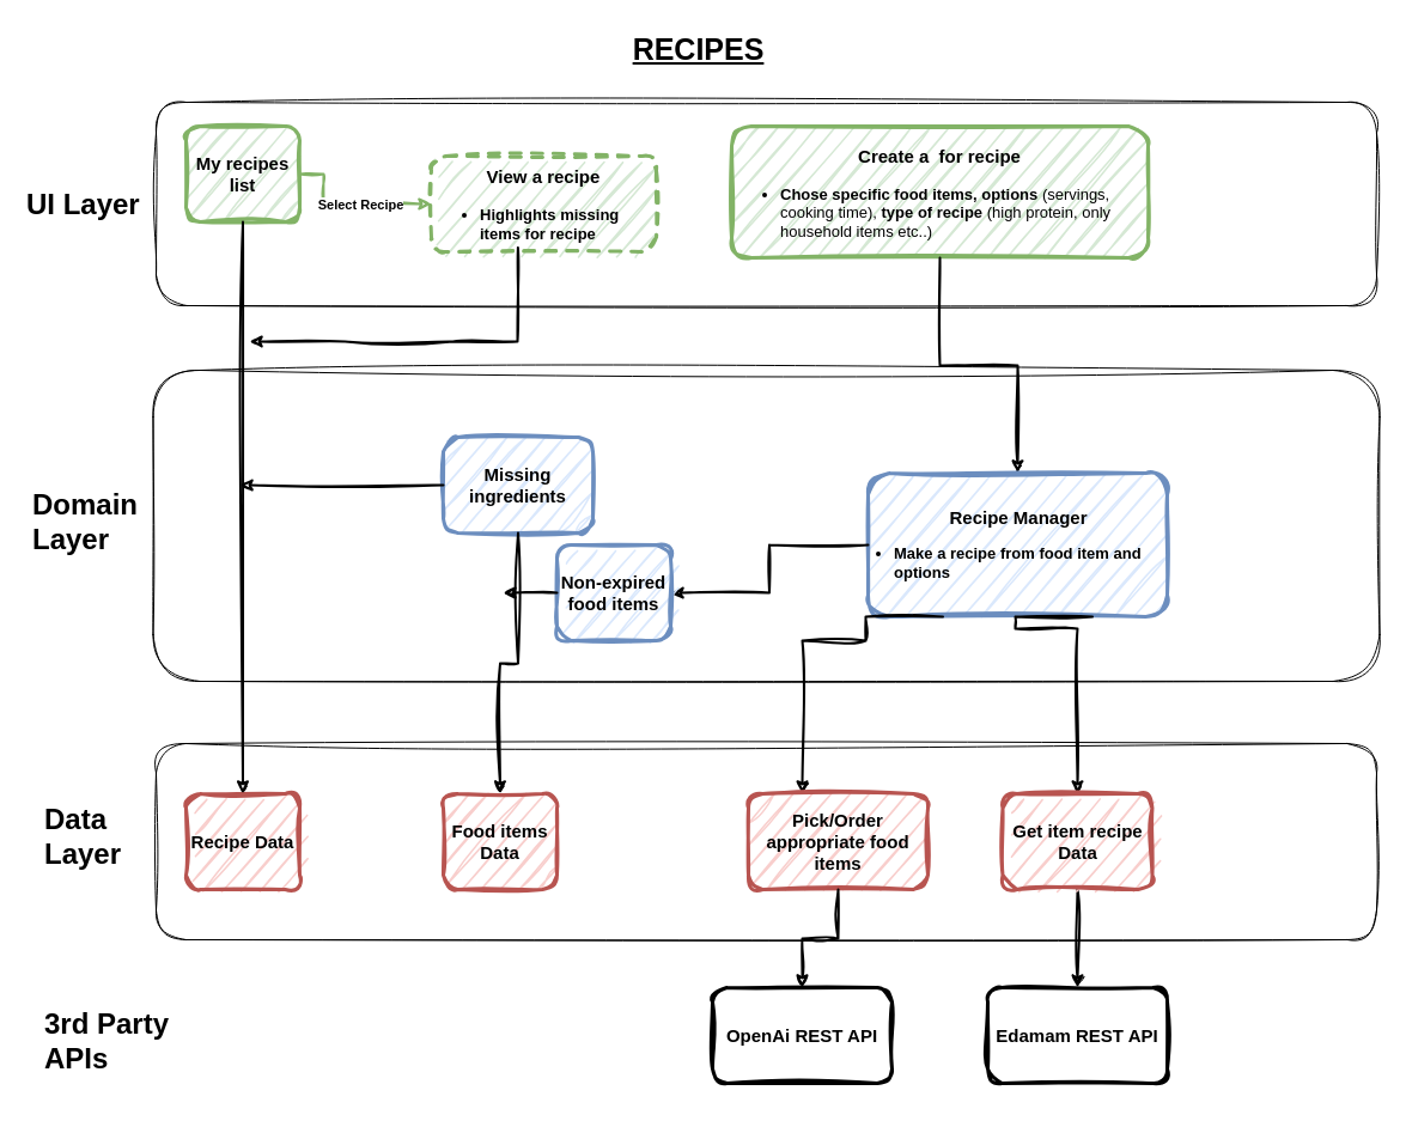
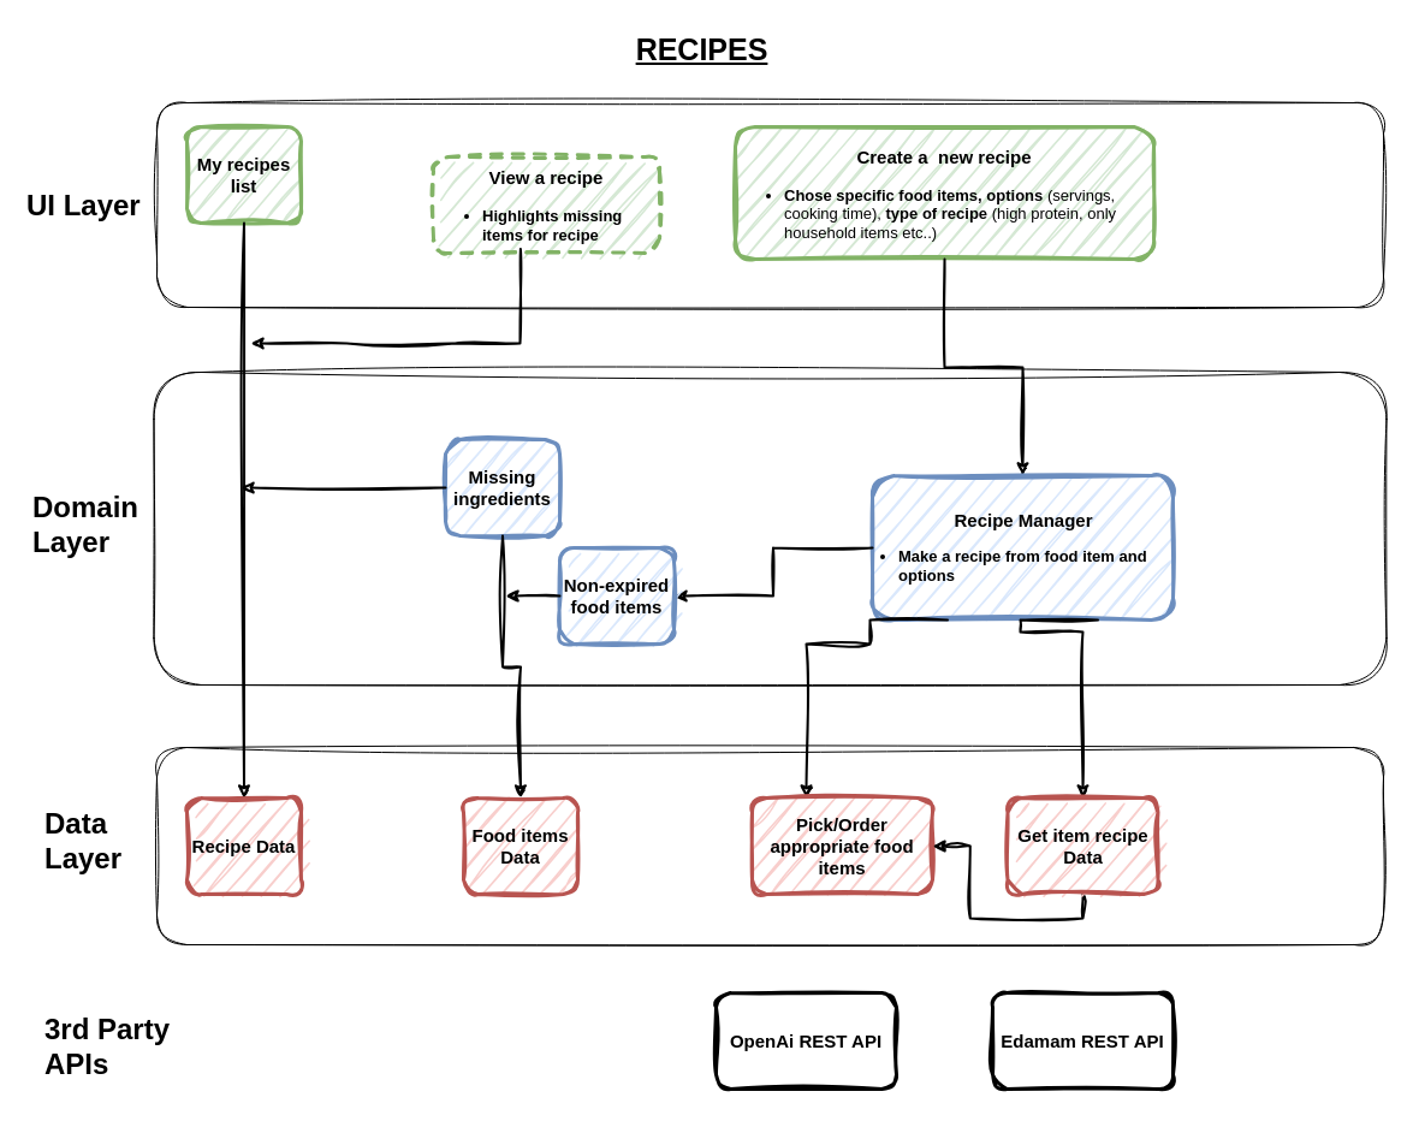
  <mxCell id="0" />
  <mxCell id="1" parent="0" />
  <mxCell id="2" value="" style="rounded=1;whiteSpace=wrap;html=1;sketch=1;curveFitting=1;jiggle=2;" vertex="1" parent="1"><mxGeometry x="130" y="85" width="1020" height="170" as="geometry" /></mxCell>
  <mxCell id="3" value="&lt;h1 style=&quot;margin-top: 0px;&quot;&gt;&lt;font&gt;UI Layer&lt;/font&gt;&lt;/h1&gt;" style="text;html=1;whiteSpace=wrap;overflow=hidden;rounded=0;sketch=1;curveFitting=1;jiggle=2;fontFamily=Helvetica;" vertex="1" parent="1"><mxGeometry x="20" y="150" width="160" height="40" as="geometry" /></mxCell>
  <mxCell id="4" value="" style="rounded=1;whiteSpace=wrap;html=1;sketch=1;curveFitting=1;jiggle=2;" vertex="1" parent="1"><mxGeometry x="127.5" y="309" width="1025" height="260" as="geometry" /></mxCell>
  <mxCell id="5" value="&lt;h1 style=&quot;margin-top: 0px;&quot;&gt;Domain Layer&lt;/h1&gt;" style="text;html=1;whiteSpace=wrap;overflow=hidden;rounded=0;" vertex="1" parent="1"><mxGeometry x="25" y="401" width="160" height="76" as="geometry" /></mxCell>
  <mxCell id="6" value="" style="rounded=1;whiteSpace=wrap;html=1;sketch=1;curveFitting=1;jiggle=2;" vertex="1" parent="1"><mxGeometry x="130" y="621" width="1020" height="164" as="geometry" /></mxCell>
  <mxCell id="7" value="&lt;h1 style=&quot;margin-top: 0px;&quot;&gt;Data Layer&amp;nbsp;&lt;/h1&gt;" style="text;html=1;whiteSpace=wrap;overflow=hidden;rounded=0;" vertex="1" parent="1"><mxGeometry x="35" y="663.5" width="120" height="85" as="geometry" /></mxCell>
- <mxCell id="8" style="edgeStyle=orthogonalEdgeStyle;rounded=0;orthogonalLoop=1;jettySize=auto;html=1;entryX=0;entryY=0.5;entryDx=0;entryDy=0;strokeWidth=2;fillColor=#d5e8d4;strokeColor=#82b366;sketch=1;curveFitting=1;jiggle=2;" edge="1" parent="1" source="10" target="13"><mxGeometry relative="1" as="geometry"><Array as="points"><mxPoint x="270" y="145" /><mxPoint x="270" y="170" /></Array></mxGeometry></mxCell>
- <mxCell id="9" value="&lt;b&gt;Select Recipe&lt;/b&gt;" style="edgeLabel;html=1;align=center;verticalAlign=middle;resizable=0;points=[];" vertex="1" connectable="0" parent="8"><mxGeometry x="-0.289" relative="1" as="geometry"><mxPoint x="27" as="offset" /></mxGeometry></mxCell>
  <mxCell id="10" value="&lt;h3 style=&quot;font-size: 15px;&quot;&gt;My recipes list&lt;/h3&gt;" style="rounded=1;whiteSpace=wrap;html=1;fillColor=#d5e8d4;strokeColor=#82b366;fillStyle=hatch;strokeWidth=3;perimeterSpacing=0;sketch=1;curveFitting=1;jiggle=2;" vertex="1" parent="1"><mxGeometry x="155" y="105" width="95" height="80" as="geometry" /></mxCell>
  <mxCell id="11" value="&lt;h3 style=&quot;font-size: 15px;&quot;&gt;Recipe Data&lt;/h3&gt;" style="rounded=1;whiteSpace=wrap;html=1;fillColor=#f8cecc;strokeColor=#b85450;fillStyle=hatch;strokeWidth=3;perimeterSpacing=0;sketch=1;curveFitting=1;jiggle=2;" vertex="1" parent="1"><mxGeometry x="155" y="663" width="95" height="80" as="geometry" /></mxCell>
  <mxCell id="12" value="" style="endArrow=classic;html=1;rounded=0;entryX=0.5;entryY=0;entryDx=0;entryDy=0;spacingTop=0;fontSize=1;horizontal=1;strokeWidth=2;endSize=6;startSize=5;jumpSize=6;sketch=1;curveFitting=1;jiggle=2;exitX=0.5;exitY=1;exitDx=0;exitDy=0;sourcePerimeterSpacing=0;" edge="1" parent="1" source="10" target="11"><mxGeometry width="50" height="50" relative="1" as="geometry"><mxPoint x="500" y="385" as="sourcePoint" /><mxPoint x="200" y="295" as="targetPoint" /><Array as="points" /></mxGeometry></mxCell>
  <mxCell id="13" value="&lt;h3 style=&quot;font-size: 15px;&quot;&gt;View a recipe&lt;/h3&gt;&lt;div&gt;&lt;ul style=&quot;font-size: 13px;&quot;&gt;&lt;li style=&quot;text-align: left;&quot;&gt;&lt;span style=&quot;background-color: initial;&quot;&gt;&lt;b&gt;Highlights missing items for recipe&lt;/b&gt;&lt;/span&gt;&lt;/li&gt;&lt;/ul&gt;&lt;/div&gt;" style="rounded=1;whiteSpace=wrap;html=1;fillColor=#d5e8d4;strokeColor=#82b366;fillStyle=hatch;strokeWidth=3;perimeterSpacing=0;sketch=1;curveFitting=1;jiggle=2;dashed=1;" vertex="1" parent="1"><mxGeometry x="360" y="130" width="188" height="80" as="geometry" /></mxCell>
- <mxCell id="14" value="&lt;h3 style=&quot;font-size: 15px;&quot;&gt;Missing ingredients&lt;/h3&gt;" style="rounded=1;whiteSpace=wrap;html=1;fillColor=#dae8fc;strokeColor=#6c8ebf;fillStyle=hatch;strokeWidth=3;perimeterSpacing=0;sketch=1;curveFitting=1;jiggle=2;" vertex="1" parent="1"><mxGeometry x="370" y="365" width="125" height="80" as="geometry" /></mxCell>
+ <mxCell id="14" value="&lt;h3 style=&quot;font-size: 15px;&quot;&gt;Missing ingredients&lt;/h3&gt;" style="rounded=1;whiteSpace=wrap;html=1;fillColor=#dae8fc;strokeColor=#6c8ebf;fillStyle=hatch;strokeWidth=3;perimeterSpacing=0;sketch=1;curveFitting=1;jiggle=2;" vertex="1" parent="1"><mxGeometry x="370" y="365" width="95" height="80" as="geometry" /></mxCell>
  <mxCell id="15" style="edgeStyle=orthogonalEdgeStyle;rounded=0;orthogonalLoop=1;jettySize=auto;html=1;strokeWidth=2;sketch=1;curveFitting=1;jiggle=2;exitX=0.5;exitY=1;exitDx=0;exitDy=0;" edge="1" parent="1" source="14" target="16"><mxGeometry relative="1" as="geometry" /></mxCell>
- <mxCell id="16" value="&lt;h3 style=&quot;font-size: 15px;&quot;&gt;Food items Data&lt;/h3&gt;" style="rounded=1;whiteSpace=wrap;html=1;fillColor=#f8cecc;strokeColor=#b85450;fillStyle=hatch;strokeWidth=3;perimeterSpacing=0;sketch=1;curveFitting=1;jiggle=2;" vertex="1" parent="1"><mxGeometry x="370" y="663" width="95" height="80" as="geometry" /></mxCell>
- <mxCell id="17" value="&lt;h3 style=&quot;font-size: 15px;&quot;&gt;Create a&amp;nbsp; for recipe&lt;/h3&gt;&lt;div style=&quot;font-size: 13px;&quot;&gt;&lt;ul style=&quot;&quot;&gt;&lt;li style=&quot;text-align: left;&quot;&gt;&lt;b&gt;Chose specific food items,&lt;/b&gt;&lt;b style=&quot;background-color: initial;&quot;&gt;&amp;nbsp;options&amp;nbsp;&lt;/b&gt;&lt;span style=&quot;background-color: initial;&quot;&gt;(servings, cooking time),&lt;/span&gt;&lt;b style=&quot;background-color: initial;&quot;&gt; type of recipe&lt;/b&gt;&lt;span style=&quot;background-color: initial;&quot;&gt;&amp;nbsp;&lt;/span&gt;&lt;span style=&quot;background-color: initial;&quot;&gt;(high protein, only household items etc..)&lt;/span&gt;&lt;/li&gt;&lt;/ul&gt;&lt;/div&gt;" style="rounded=1;whiteSpace=wrap;html=1;fillColor=#d5e8d4;strokeColor=#82b366;fillStyle=hatch;strokeWidth=3;perimeterSpacing=0;sketch=1;curveFitting=1;jiggle=2;" vertex="1" parent="1"><mxGeometry x="611" y="105" width="348" height="110" as="geometry" /></mxCell>
+ <mxCell id="16" value="&lt;h3 style=&quot;font-size: 15px;&quot;&gt;Food items Data&lt;/h3&gt;" style="rounded=1;whiteSpace=wrap;html=1;fillColor=#f8cecc;strokeColor=#b85450;fillStyle=hatch;strokeWidth=3;perimeterSpacing=0;sketch=1;curveFitting=1;jiggle=2;" vertex="1" parent="1"><mxGeometry x="385" y="663" width="95" height="80" as="geometry" /></mxCell>
+ <mxCell id="17" value="&lt;h3 style=&quot;font-size: 15px;&quot;&gt;Create a&amp;nbsp; new recipe&lt;/h3&gt;&lt;div style=&quot;font-size: 13px;&quot;&gt;&lt;ul style=&quot;&quot;&gt;&lt;li style=&quot;text-align: left;&quot;&gt;&lt;b&gt;Chose specific food items,&lt;/b&gt;&lt;b style=&quot;background-color: initial;&quot;&gt;&amp;nbsp;options&amp;nbsp;&lt;/b&gt;&lt;span style=&quot;background-color: initial;&quot;&gt;(servings, cooking time),&lt;/span&gt;&lt;b style=&quot;background-color: initial;&quot;&gt; type of recipe&lt;/b&gt;&lt;span style=&quot;background-color: initial;&quot;&gt;&amp;nbsp;&lt;/span&gt;&lt;span style=&quot;background-color: initial;&quot;&gt;(high protein, only household items etc..)&lt;/span&gt;&lt;/li&gt;&lt;/ul&gt;&lt;/div&gt;" style="rounded=1;whiteSpace=wrap;html=1;fillColor=#d5e8d4;strokeColor=#82b366;fillStyle=hatch;strokeWidth=3;perimeterSpacing=0;sketch=1;curveFitting=1;jiggle=2;" vertex="1" parent="1"><mxGeometry x="611" y="105" width="348" height="110" as="geometry" /></mxCell>
  <mxCell id="18" style="edgeStyle=orthogonalEdgeStyle;rounded=0;orthogonalLoop=1;jettySize=auto;html=1;strokeWidth=2;sketch=1;curveFitting=1;jiggle=2;exitX=0.5;exitY=1;exitDx=0;exitDy=0;" edge="1" parent="1" source="17" target="19"><mxGeometry relative="1" as="geometry" /></mxCell>
  <mxCell id="19" value="&lt;h3 style=&quot;&quot;&gt;&lt;div style=&quot;&quot;&gt;&lt;div style=&quot;text-align: center;&quot;&gt;&lt;span style=&quot;background-color: initial;&quot;&gt;&lt;font style=&quot;font-size: 15px;&quot;&gt;Recipe Manager&lt;/font&gt;&lt;/span&gt;&lt;/div&gt;&lt;ul style=&quot;font-size: 13px; padding-left: 20px;&quot;&gt;&lt;li style=&quot;&quot;&gt;Make a recipe from food item and options&lt;/li&gt;&lt;/ul&gt;&lt;/div&gt;&lt;/h3&gt;" style="rounded=1;whiteSpace=wrap;html=1;fillColor=#dae8fc;strokeColor=#6c8ebf;fillStyle=hatch;strokeWidth=3;perimeterSpacing=0;sketch=1;curveFitting=1;jiggle=2;align=left;" vertex="1" parent="1"><mxGeometry x="725" y="395" width="250" height="120" as="geometry" /></mxCell>
  <mxCell id="20" value="" style="endArrow=classic;html=1;rounded=0;sketch=1;curveFitting=1;jiggle=2;strokeWidth=2;exitX=0;exitY=0.5;exitDx=0;exitDy=0;" edge="1" parent="1" source="14"><mxGeometry width="50" height="50" relative="1" as="geometry"><mxPoint x="278" y="429" as="sourcePoint" /><mxPoint x="200" y="405" as="targetPoint" /></mxGeometry></mxCell>
  <mxCell id="21" value="" style="endArrow=classic;html=1;rounded=0;strokeWidth=2;sketch=1;curveFitting=1;jiggle=2;exitX=0.385;exitY=0.955;exitDx=0;exitDy=0;exitPerimeter=0;" edge="1" parent="1" source="13"><mxGeometry width="50" height="50" relative="1" as="geometry"><mxPoint x="580" y="455" as="sourcePoint" /><mxPoint x="208" y="285" as="targetPoint" /><Array as="points"><mxPoint x="432" y="285" /><mxPoint x="378" y="285" /><mxPoint x="288" y="285" /></Array></mxGeometry></mxCell>
  <mxCell id="22" style="edgeStyle=orthogonalEdgeStyle;rounded=0;orthogonalLoop=1;jettySize=auto;html=1;strokeWidth=2;sketch=1;curveFitting=1;jiggle=2;exitX=0.25;exitY=1;exitDx=0;exitDy=0;" edge="1" parent="1" source="19" target="23"><mxGeometry relative="1" as="geometry"><Array as="points"><mxPoint x="723" y="535" /><mxPoint x="670" y="535" /></Array></mxGeometry></mxCell>
  <mxCell id="23" value="&lt;h3 style=&quot;font-size: 15px;&quot;&gt;&lt;span style=&quot;text-align: left;&quot;&gt;Pick/Order appropriate food items&lt;/span&gt;&lt;br&gt;&lt;/h3&gt;" style="rounded=1;whiteSpace=wrap;html=1;fillColor=#f8cecc;strokeColor=#b85450;fillStyle=hatch;strokeWidth=3;perimeterSpacing=0;sketch=1;curveFitting=1;jiggle=2;" vertex="1" parent="1"><mxGeometry x="625" y="663" width="150" height="80" as="geometry" /></mxCell>
  <mxCell id="24" value="&lt;h1 style=&quot;margin-top: 0px;&quot;&gt;3rd Party APIs&lt;/h1&gt;" style="text;html=1;whiteSpace=wrap;overflow=hidden;rounded=0;" vertex="1" parent="1"><mxGeometry x="35" y="835" width="120" height="85" as="geometry" /></mxCell>
- <mxCell id="25" style="edgeStyle=orthogonalEdgeStyle;rounded=0;orthogonalLoop=1;jettySize=auto;html=1;strokeWidth=2;sketch=1;curveFitting=1;jiggle=2;exitX=0.5;exitY=1;exitDx=0;exitDy=0;" edge="1" parent="1" source="23" target="26"><mxGeometry relative="1" as="geometry" /></mxCell>
  <mxCell id="26" value="&lt;h3 style=&quot;font-size: 15px;&quot;&gt;OpenAi REST API&lt;/h3&gt;" style="rounded=1;whiteSpace=wrap;html=1;fillStyle=hatch;strokeWidth=3;perimeterSpacing=0;sketch=1;curveFitting=1;jiggle=2;" vertex="1" parent="1"><mxGeometry x="595" y="825" width="150" height="80" as="geometry" /></mxCell>
- <mxCell id="27" style="edgeStyle=orthogonalEdgeStyle;rounded=0;orthogonalLoop=1;jettySize=auto;html=1;strokeWidth=2;sketch=1;curveFitting=1;jiggle=2;exitX=0.5;exitY=1;exitDx=0;exitDy=0;" edge="1" parent="1" source="30" target="28"><mxGeometry relative="1" as="geometry" /></mxCell>
+ <mxCell id="27" style="edgeStyle=orthogonalEdgeStyle;rounded=0;orthogonalLoop=1;jettySize=auto;html=1;strokeWidth=2;sketch=1;curveFitting=1;jiggle=2;exitX=0.5;exitY=1;exitDx=0;exitDy=0;" edge="1" parent="1" source="30" target="23"><mxGeometry relative="1" as="geometry" /></mxCell>
  <mxCell id="28" value="&lt;h3 style=&quot;font-size: 15px;&quot;&gt;&lt;span style=&quot;background-color: initial;&quot;&gt;Edamam REST API&lt;/span&gt;&lt;br&gt;&lt;/h3&gt;" style="rounded=1;whiteSpace=wrap;html=1;fillStyle=hatch;strokeWidth=3;perimeterSpacing=0;sketch=1;curveFitting=1;jiggle=2;" vertex="1" parent="1"><mxGeometry x="825" y="825" width="150" height="80" as="geometry" /></mxCell>
  <mxCell id="29" style="edgeStyle=orthogonalEdgeStyle;rounded=0;orthogonalLoop=1;jettySize=auto;html=1;strokeWidth=2;sketch=1;curveFitting=1;jiggle=2;exitX=0.75;exitY=1;exitDx=0;exitDy=0;" edge="1" parent="1" source="19" target="30"><mxGeometry relative="1" as="geometry"><Array as="points"><mxPoint x="848" y="525" /><mxPoint x="900" y="525" /></Array></mxGeometry></mxCell>
  <mxCell id="30" value="&lt;h3 style=&quot;font-size: 15px;&quot;&gt;&lt;span style=&quot;text-align: left;&quot;&gt;Get item recipe Data&lt;/span&gt;&lt;br&gt;&lt;/h3&gt;" style="rounded=1;whiteSpace=wrap;html=1;fillColor=#f8cecc;strokeColor=#b85450;fillStyle=hatch;strokeWidth=3;perimeterSpacing=0;sketch=1;curveFitting=1;jiggle=2;" vertex="1" parent="1"><mxGeometry x="837.5" y="663" width="125" height="80" as="geometry" /></mxCell>
  <mxCell id="31" style="edgeStyle=orthogonalEdgeStyle;rounded=0;orthogonalLoop=1;jettySize=auto;html=1;strokeWidth=2;sketch=1;curveFitting=1;jiggle=2;exitX=0;exitY=0.5;exitDx=0;exitDy=0;" edge="1" parent="1" source="19" target="32"><mxGeometry relative="1" as="geometry" /></mxCell>
  <mxCell id="32" value="&lt;h3 style=&quot;font-size: 15px;&quot;&gt;Non-expired food items&lt;/h3&gt;" style="rounded=1;whiteSpace=wrap;html=1;fillColor=#dae8fc;strokeColor=#6c8ebf;fillStyle=hatch;strokeWidth=3;perimeterSpacing=0;sketch=1;curveFitting=1;jiggle=2;" vertex="1" parent="1"><mxGeometry x="465" y="455" width="95" height="80" as="geometry" /></mxCell>
  <mxCell id="33" value="" style="endArrow=classic;html=1;rounded=0;entryX=0;entryY=0.5;entryDx=0;entryDy=0;strokeWidth=2;sketch=1;curveFitting=1;jiggle=2;exitX=0;exitY=0.5;exitDx=0;exitDy=0;" edge="1" parent="1" source="32"><mxGeometry width="50" height="50" relative="1" as="geometry"><mxPoint x="720" y="485" as="sourcePoint" /><mxPoint x="420" y="495" as="targetPoint" /></mxGeometry></mxCell>
  <mxCell id="34" value="&lt;span style=&quot;font-size: 25px;&quot;&gt;RECIPES&lt;/span&gt;" style="text;html=1;align=center;verticalAlign=middle;resizable=0;points=[];autosize=1;strokeColor=none;fillColor=none;fontSize=25;fontStyle=5" vertex="1" parent="1"><mxGeometry x="518" y="20" width="130" height="40" as="geometry" /></mxCell>
